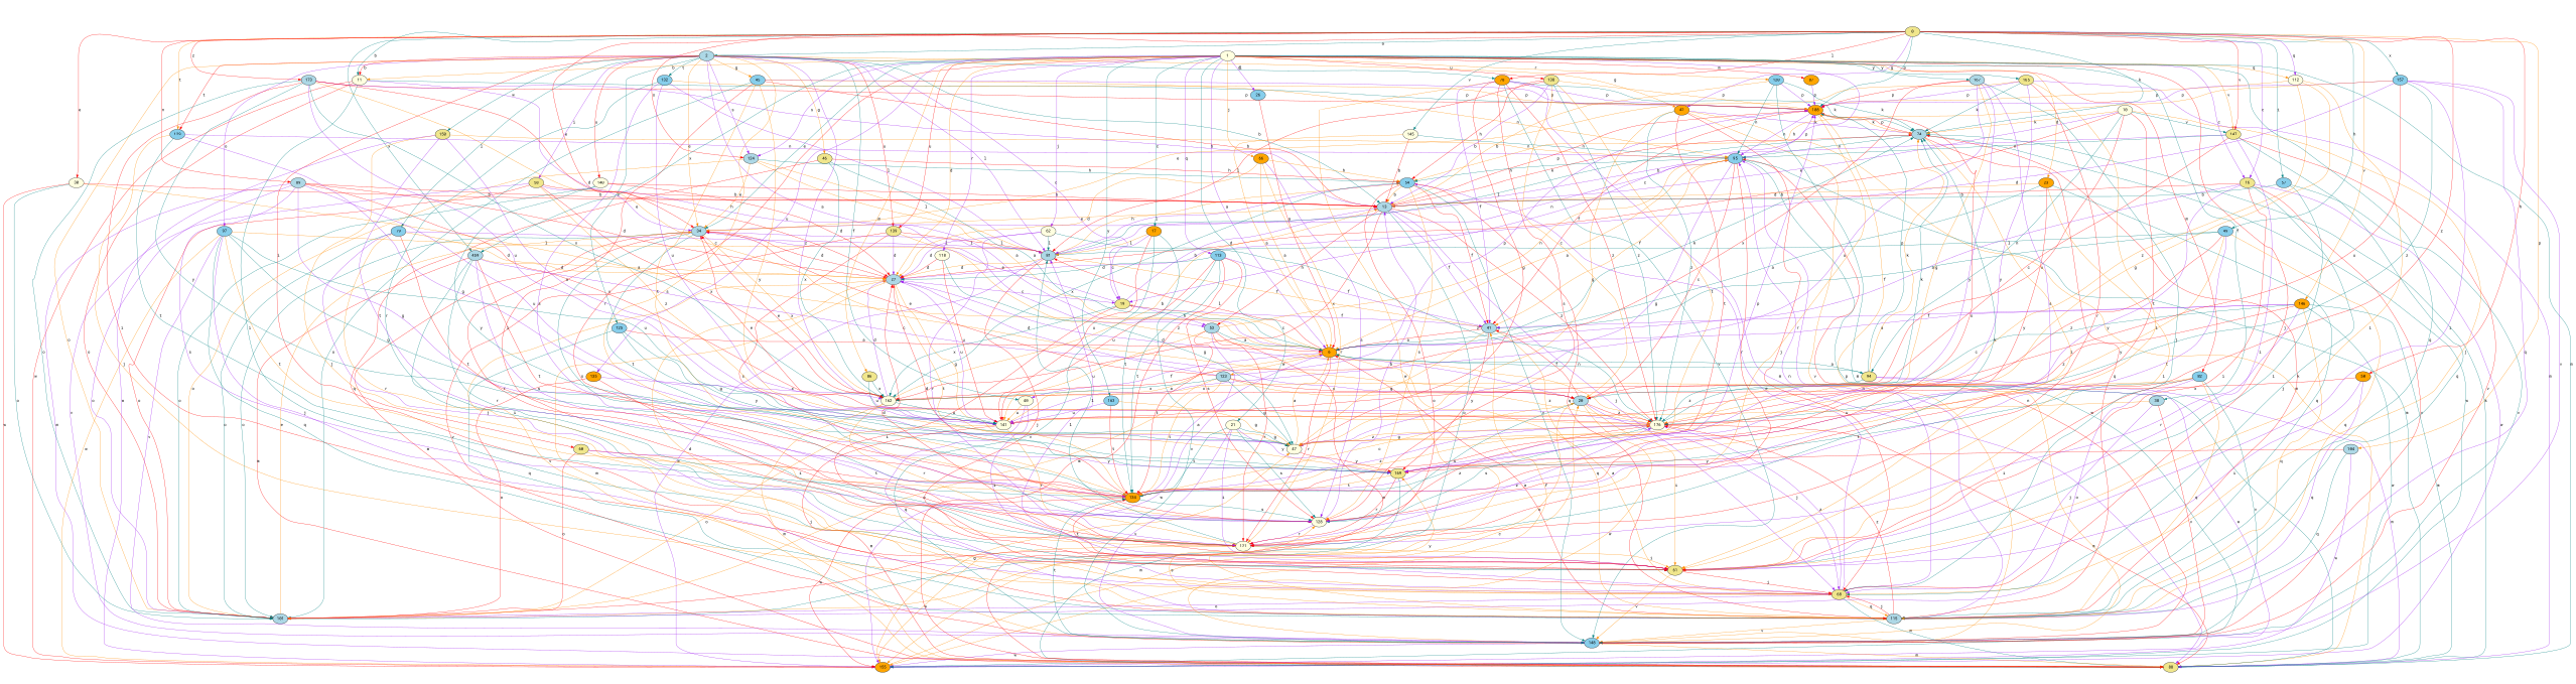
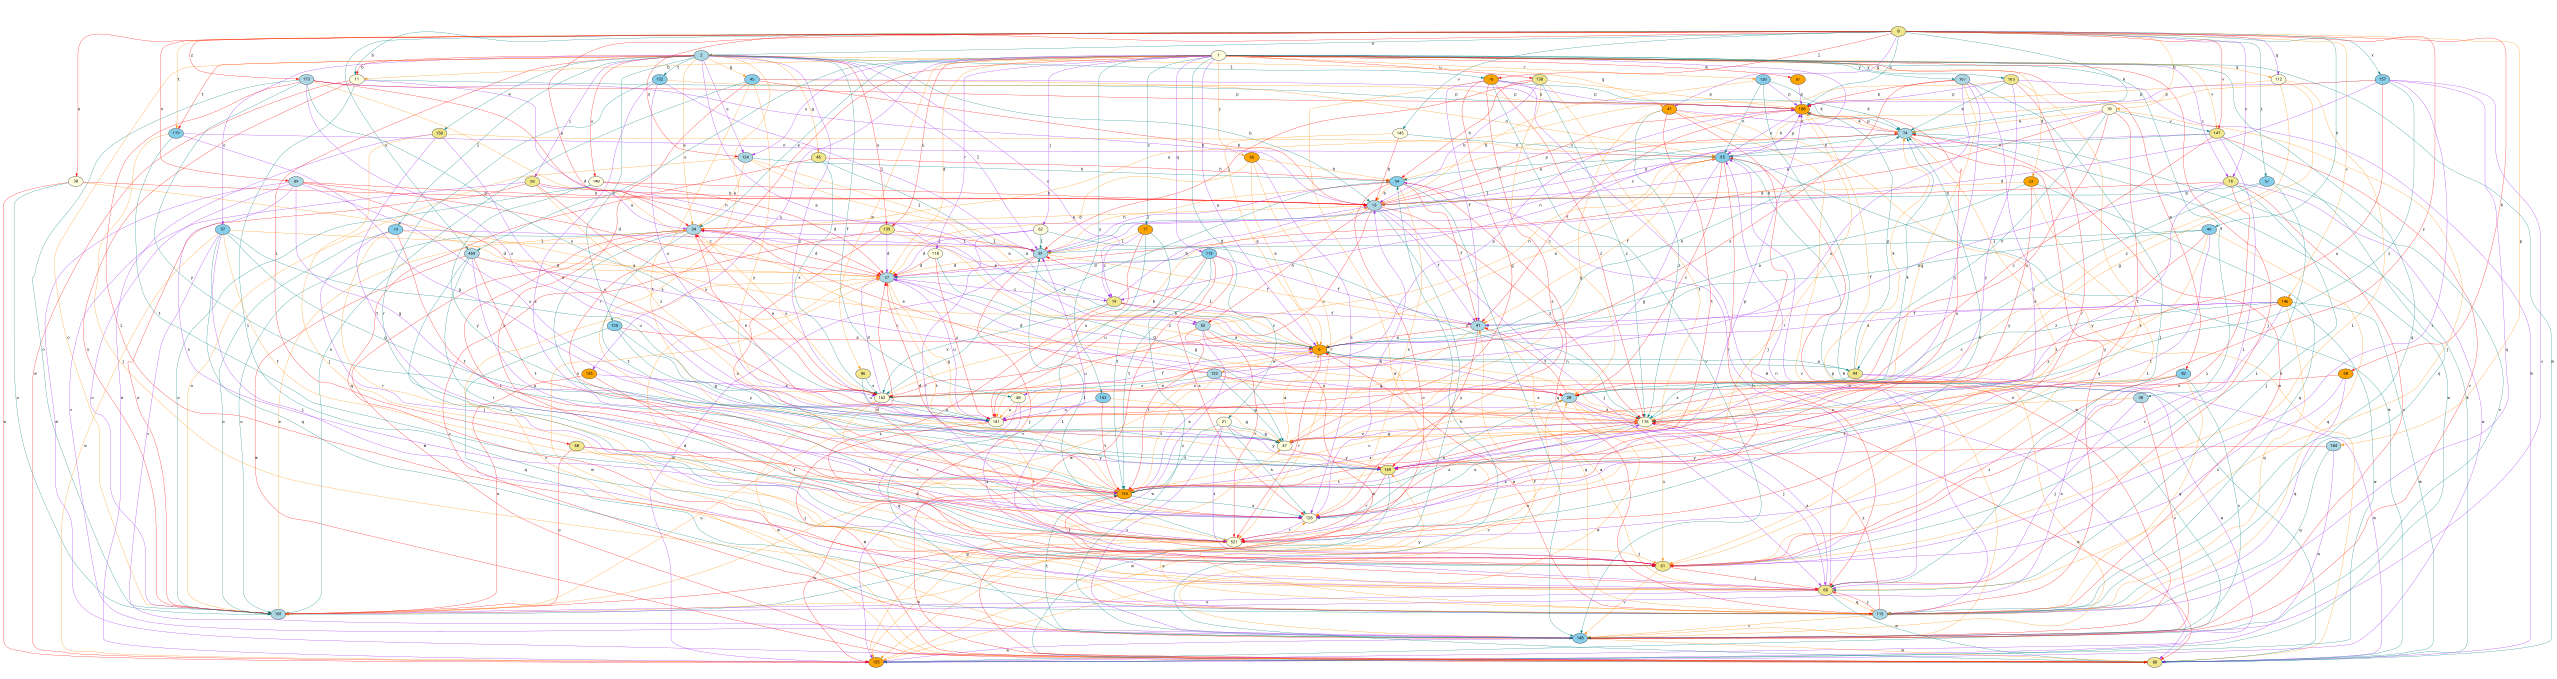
  strict digraph {
    fontname="Roboto Mono"
    node [fillcolor=lightblue fontname="Roboto Mono" style=filled]
    edge [color=red fontname="Roboto Mono"]
    0 [fillcolor=khaki]
    2
    10 [fillcolor=lightyellow]
    11 [fillcolor=lightyellow]
    16 [fillcolor=khaki]
    30 [fillcolor=lightyellow]
    34
    42 [fillcolor=orange]
    49 [fillcolor=skyblue]
    50 [fillcolor=orange]
    57 [fillcolor=skyblue]
    74
    78 [fillcolor=orange]
    89
    104
    108 [fillcolor=orange]
    112 [fillcolor=lightyellow]
    124
    129 [fillcolor=skyblue]
    145 [fillcolor=lightyellow]
    146 [fillcolor=orange]
    147 [fillcolor=khaki]
    157 [fillcolor=skyblue]
    n24 [label=459]
    173
    176 [fillcolor=lightyellow]
    6 [fillcolor=orange]
    19 [fillcolor=khaki]
    139 [fillcolor=khaki]
    13
    40 [fillcolor=lightyellow]
    45 [fillcolor=skyblue]
    46 [fillcolor=khaki]
    58 [fillcolor=khaki]
    60 [fillcolor=khaki]
    79 [fillcolor=skyblue]
    81
    97 [fillcolor=skyblue]
    101
    125 [fillcolor=skyblue]
    128 [fillcolor=lightyellow]
    132 [fillcolor=skyblue]
    140 [fillcolor=lightyellow]
    150 [fillcolor=khaki]
    27
    68 [fillcolor=khaki]
    94 [fillcolor=khaki]
    134 [fillcolor=orange]
    141 [fillcolor=lightyellow]
    53
    61 [fillcolor=khaki]
    155 [fillcolor=orange]
    148 [fillcolor=skyblue]
    169 [fillcolor=khaki]
    88 [fillcolor=khaki]
-   121 [fillcolor=lightyellow]
+   121 [fillcolor=lightyellow label=521]
    162 [fillcolor=lightyellow]
    47 [fillcolor=lightyellow]
    115
    41
    20
    95 [fillcolor=skyblue]
    54 [fillcolor=skyblue]
    1 [fillcolor=lightyellow]
    17 [fillcolor=orange]
    21 [fillcolor=lightyellow]
    23 [fillcolor=orange]
-   26 [fillcolor=skyblue]
    38
    62 [fillcolor=lightyellow]
    66 [fillcolor=orange]
    82 [fillcolor=skyblue]
    86 [fillcolor=khaki]
    87 [fillcolor=orange]
    113 [fillcolor=skyblue]
    118 [fillcolor=lightyellow]
    120 [fillcolor=skyblue]
    135 [fillcolor=orange]
    138 [fillcolor=khaki]
    163 [fillcolor=skyblue]
    165 [fillcolor=khaki]
    167
    n83 [label=123]
    0 -> 2 [color=teal label=a]
+   0 -> 10 [color=darkorange label=b]
    0 -> 11 [color=teal label=b]
    0 -> 16 [color=purple label=c]
    0 -> 30 [label=e]
    0 -> 34 [label=e]
    0 -> 42 [color=purple label=g]
    0 -> 49 [color=teal label=h]
    0 -> 50 [label=h]
    0 -> 57 [color=teal label=i]
    0 -> 74 [color=teal label=k]
    0 -> 78 [label=l]
    0 -> 89 [label=n]
    0 -> 104 [color=darkorange label=p]
    0 -> 108 [color=teal label=p]
    0 -> 112 [color=purple label=q]
    0 -> 124 [label=s]
    0 -> 129 [color=darkorange label=t]
    0 -> 145 [color=teal label=v]
    0 -> 146 [color=darkorange label=v]
    0 -> 147 [label=v]
    0 -> 157 [color=teal label=x]
    0 -> n24 [color=teal label=x]
    0 -> 173 [label=z]
    0 -> 176 [label=z]
    2 -> 11 [label=b]
    2 -> 34 [color=darkorange label=e]
    2 -> 42 [color=darkorange label=g]
    2 -> 78 [color=teal label=l]
    2 -> 124 [color=purple label=s]
    2 -> 129 [label=t]
    2 -> 176 [color=purple label=z]
    2 -> 6 [color=purple label=a]
    2 -> 19 [color=purple label=c]
    2 -> 139 [label=u]
    2 -> 13 [color=teal label=b]
    2 -> 40 [color=teal label=f]
    2 -> 45 [color=darkorange label=g]
    2 -> 46 [color=darkorange label=g]
    2 -> 58 [color=purple label=i]
    2 -> 60 [label=i]
    2 -> 79 [color=teal label=l]
    2 -> 81 [color=purple label=l]
    2 -> 97 [color=purple label=o]
    2 -> 101 [color=darkorange label=o]
    2 -> 125 [color=teal label=s]
    2 -> 128 [color=darkorange label=s]
    2 -> 132 [color=teal label=t]
    2 -> 140 [label=u]
    2 -> 150 [color=teal label=w]
    10 -> 34 [color=purple label=e]
    10 -> 74 [color=darkorange label=k]
    10 -> 147 [color=teal label=v]
    10 -> 27 [label=d]
    10 -> 68 [color=darkorange label=j]
    10 -> 94 [color=teal label=n]
    10 -> 134 [label=t]
    10 -> 141 [label=u]
    11 -> 108 [color=teal label=p]
    11 -> 101 [label=o]
    11 -> 53 [color=purple label=h]
    11 -> 61 [color=teal label=i]
    11 -> 155 [label=w]
    16 -> 6 [color=purple label=a]
    16 -> 13 [label=b]
    16 -> 68 [color=teal label=j]
    16 -> 61 [label=i]
    16 -> 155 [color=purple label=w]
    16 -> 148 [label=v]
    16 -> 169 [color=purple label=y]
    30 -> 6 [color=darkorange label=a]
    30 -> 13 [label=b]
    30 -> 101 [color=teal label=o]
    30 -> 155 [label=w]
    34 -> 81 [color=purple label=l]
    34 -> 101 [color=teal label=o]
    34 -> 128 [color=teal label=s]
    34 -> 27 [label=d]
    34 -> 134 [color=teal label=t]
    34 -> 88 [label=m]
    34 -> 121 [label=r]
    34 -> 162 [color=darkorange label=x]
    42 -> 74 [color=purple label=k]
    42 -> 176 [color=teal label=z]
    42 -> 68 [label=j]
    42 -> 134 [label=t]
    42 -> 148 [color=darkorange label=v]
    42 -> 88 [color=darkorange label=m]
    42 -> 47 [color=darkorange label=g]
    49 -> 176 [label=z]
    49 -> 81 [color=teal label=l]
    49 -> 134 [color=purple label=t]
    49 -> 169 [color=darkorange label=y]
    49 -> 115 [color=darkorange label=q]
    49 -> 41 [color=teal label=f]
    50 -> 61 [color=purple label=i]
    50 -> 162 [label=x]
    50 -> 115 [color=purple label=q]
    57 -> 13 [color=teal label=b]
    57 -> 61 [color=teal label=i]
    57 -> 148 [color=teal label=v]
+   57 -> 20 [color=teal label=c]
    74 -> 108 [label=p]
    74 -> 81 [color=teal label=l]
    74 -> 61 [color=darkorange label=i]
    74 -> 155 [color=teal label=w]
    74 -> 115 [label=q]
    74 -> 95 [color=teal label=n]
    78 -> 74 [color=teal label=k]
    78 -> 108 [color=purple label=p]
    78 -> 176 [label=z]
    78 -> 128 [label=s]
    78 -> 155 [color=darkorange label=w]
    78 -> 148 [color=teal label=v]
    78 -> 88 [color=purple label=m]
    78 -> 47 [label=g]
    78 -> 41 [color=purple label=f]
    89 -> 13 [label=b]
    89 -> 101 [color=purple label=o]
    89 -> 128 [color=purple label=s]
    89 -> 27 [label=d]
    89 -> 141 [color=purple label=u]
    89 -> 88 [color=purple label=m]
    89 -> 162 [label=x]
    89 -> 47 [color=purple label=g]
    104 -> 155 [color=purple label=w]
    104 -> 169 [label=y]
    104 -> 115 [color=teal label=q]
    108 -> 74 [color=darkorange label=k]
    108 -> 128 [label=s]
    108 -> 121 [color=darkorange label=r]
    108 -> 41 [label=f]
    108 -> 95 [color=purple label=n]
    112 -> 108 [color=darkorange label=p]
    112 -> 176 [color=darkorange label=z]
    112 -> 61 [color=darkorange label=i]
    112 -> 47 [color=darkorange label=g]
    124 -> 34 [color=darkorange label=e]
    124 -> 6 [color=darkorange label=a]
    124 -> 81 [color=darkorange label=l]
    124 -> 101 [color=darkorange label=o]
    124 -> 54 [color=teal label=h]
    129 -> 68 [color=darkorange label=j]
    129 -> 134 [color=teal label=t]
    129 -> 47 [color=purple label=g]
    129 -> 95 [color=purple label=n]
    145 -> 6 [color=darkorange label=a]
    145 -> 13 [label=b]
    145 -> 95 [color=teal label=n]
    146 -> 176 [label=z]
    146 -> 6 [color=purple label=a]
    146 -> 155 [color=teal label=w]
    146 -> 88 [color=teal label=m]
    146 -> 121 [color=purple label=r]
    146 -> 115 [color=darkorange label=q]
    146 -> 41 [color=purple label=f]
    146 -> 20 [color=teal label=c]
    147 -> 13 [color=purple label=b]
    147 -> 61 [color=purple label=i]
    147 -> 148 [label=v]
    147 -> 115 [color=teal label=q]
    147 -> 20 [label=c]
    147 -> 95 [color=teal label=n]
    157 -> 108 [color=purple label=p]
    157 -> 176 [color=teal label=z]
    157 -> 27 [color=purple label=d]
    157 -> 141 [label=u]
    157 -> 61 [color=purple label=i]
    157 -> 148 [color=purple label=v]
    157 -> 115 [color=purple label=q]
    157 -> 54 [color=darkorange label=h]
    n24 -> 128 [color=purple label=s]
    n24 -> 27 [color=darkorange label=d]
    n24 -> 134 [label=t]
    n24 -> 61 [color=teal label=i]
    n24 -> 88 [label=m]
    n24 -> 121 [color=teal label=r]
    n24 -> 20 [color=purple label=c]
    173 -> 108 [label=p]
    173 -> 13 [color=purple label=b]
    173 -> 101 [color=teal label=o]
    173 -> 27 [label=d]
    173 -> 141 [color=purple label=u]
    173 -> 61 [label=i]
    173 -> 169 [color=teal label=y]
    173 -> 162 [color=teal label=x]
    173 -> 20 [color=darkorange label=c]
    176 -> 34 [label=e]
    176 -> 74 [color=teal label=k]
    176 -> 128 [color=teal label=s]
    176 -> 88 [label=m]
    176 -> 47 [color=purple label=g]
    6 -> 74 [color=teal label=k]
    6 -> 19 [color=darkorange label=c]
    6 -> 40 [color=purple label=f]
    6 -> 81 [label=l]
    6 -> 94 [color=teal label=n]
    6 -> 121 [label=r]
    6 -> n83 [color=darkorange label=w]
    19 -> 34 [color=purple label=e]
    19 -> 13 [color=purple label=b]
    19 -> 53 [color=purple label=h]
    19 -> 61 [label=i]
    19 -> 162 [color=teal label=x]
    19 -> 41 [color=purple label=f]
    139 -> 176 [color=darkorange label=z]
    139 -> 81 [label=l]
    139 -> 128 [label=s]
    139 -> 27 [color=purple label=d]
    139 -> 148 [label=v]
    13 -> 34 [color=darkorange label=e]
    13 -> 74 [label=k]
    13 -> 108 [label=p]
    13 -> 176 [label=z]
    13 -> 101 [color=teal label=o]
    13 -> 68 [color=purple label=j]
    13 -> 53 [label=h]
    13 -> 162 [label=x]
    13 -> 41 [color=purple label=f]
    40 -> 141 [color=darkorange label=u]
    40 -> 61 [color=purple label=i]
    40 -> 115 [color=purple label=q]
    45 -> 108 [color=purple label=p]
    45 -> 13 [label=b]
    45 -> 101 [color=teal label=o]
    45 -> 134 [color=darkorange label=t]
    45 -> 61 [label=i]
    45 -> 169 [color=darkorange label=y]
    45 -> 95 [color=darkorange label=n]
    46 -> 6 [color=teal label=a]
    46 -> 162 [color=teal label=x]
    46 -> 115 [label=q]
    46 -> 54 [label=h]
    58 -> 34 [color=purple label=e]
    58 -> 176 [color=darkorange label=z]
    58 -> 13 [label=b]
    58 -> 101 [label=o]
    58 -> 148 [color=purple label=v]
    58 -> 162 [label=x]
    60 -> 101 [label=o]
    60 -> 68 [color=darkorange label=j]
    60 -> 134 [label=t]
    60 -> 169 [color=purple label=y]
    79 -> 81 [color=purple label=l]
    79 -> 101 [color=teal label=o]
    79 -> 27 [color=darkorange label=d]
    79 -> 68 [color=purple label=j]
    79 -> 134 [label=t]
    79 -> 121 [color=darkorange label=r]
    81 -> 27 [color=darkorange label=d]
    81 -> 68 [label=j]
    81 -> 155 [color=purple label=w]
    81 -> 41 [color=darkorange label=f]
    81 -> 95 [color=purple label=n]
    81 -> 54 [color=darkorange label=h]
    97 -> 81 [color=darkorange label=l]
    97 -> 68 [color=purple label=j]
    97 -> 134 [color=darkorange label=t]
    97 -> 141 [color=teal label=u]
    97 -> 155 [color=darkorange label=w]
    97 -> 148 [color=purple label=v]
    97 -> 47 [color=teal label=g]
    97 -> 115 [color=teal label=q]
    101 -> 34 [color=darkorange label=e]
    125 -> 6 [label=a]
    125 -> 169 [color=teal label=y]
    125 -> 47 [color=teal label=g]
    125 -> 115 [color=teal label=q]
    128 -> 176 [label=z]
    128 -> 13 [color=purple label=b]
    128 -> 121 [color=purple label=r]
    132 -> 108 [color=darkorange label=p]
    132 -> 81 [color=purple label=l]
    132 -> 128 [color=purple label=s]
    132 -> 141 [color=purple label=u]
    132 -> 121 [color=teal label=r]
    140 -> 13 [label=b]
    140 -> 101 [color=teal label=o]
    140 -> 27 [label=d]
    140 -> 169 [color=teal label=y]
    150 -> 68 [color=darkorange label=j]
    150 -> 134 [color=purple label=t]
    150 -> 141 [color=purple label=u]
    150 -> 155 [color=purple label=w]
    150 -> 95 [color=darkorange label=n]
    27 -> 19 [color=purple label=c]
    27 -> 134 [color=darkorange label=t]
    27 -> 141 [color=purple label=u]
    27 -> 148 [color=darkorange label=v]
    27 -> 88 [color=darkorange label=m]
    27 -> 47 [color=darkorange label=g]
    68 -> 176 [color=purple label=z]
    68 -> 6 [color=darkorange label=a]
    68 -> 81 [color=purple label=l]
    68 -> 101 [color=purple label=o]
    68 -> 88 [color=teal label=m]
    68 -> 115 [color=darkorange label=q]
    68 -> 95 [color=purple label=n]
-   68 -> 54 [color=purple label=e]
+   68 -> 54 [color=purple label=h]
    94 -> 74 [color=darkorange label=k]
    94 -> 108 [color=teal label=p]
    94 -> 176 [color=teal label=z]
    94 -> 6 [color=teal label=a]
    94 -> 155 [color=purple label=w]
    94 -> 88 [color=purple label=m]
    134 -> 108 [color=purple label=p]
    134 -> 176 [color=purple label=z]
    134 -> 6 [color=purple label=a]
    134 -> 128 [color=teal label=s]
    134 -> 27 [label=d]
    134 -> 155 [label=w]
    134 -> 20 [color=darkorange label=c]
    141 -> 6 [color=darkorange label=a]
    141 -> 101 [color=darkorange label=o]
    141 -> 88 [label=m]
    141 -> 121 [color=darkorange label=r]
    53 -> 6 [color=teal label=a]
    53 -> 134 [label=t]
    53 -> 141 [color=darkorange label=u]
    53 -> 155 [color=purple label=w]
    53 -> 88 [label=m]
    53 -> 121 [label=r]
    53 -> 95 [color=darkorange label=n]
    61 -> 68 [label=j]
    61 -> 134 [label=t]
    61 -> 148 [color=darkorange label=v]
    155 -> 47 [color=darkorange label=g]
    155 -> 20 [color=darkorange label=c]
    148 -> 108 [color=darkorange label=p]
    148 -> 134 [color=teal label=t]
    148 -> 155 [color=purple label=w]
    148 -> 88 [color=darkorange label=m]
    148 -> 41 [color=darkorange label=f]
    148 -> 95 [label=n]
    169 -> 134 [color=darkorange label=t]
    169 -> 88 [color=teal label=m]
    169 -> 121 [label=r]
    88 -> 74 [color=teal label=k]
+   88 -> 54 [color=teal label=h]
    121 -> 74 [color=teal label=k]
    121 -> 176 [color=purple label=z]
    121 -> 81 [color=teal label=l]
    121 -> 27 [label=d]
    121 -> 61 [color=darkorange label=i]
    121 -> 155 [color=darkorange label=w]
    162 -> 34 [label=e]
    162 -> 13 [color=darkorange label=b]
    162 -> 27 [color=purple label=d]
    162 -> 141 [color=teal label=u]
    162 -> 88 [color=darkorange label=m]
    162 -> 121 [color=darkorange label=r]
    47 -> 176 [color=darkorange label=z]
    47 -> 6 [color=darkorange label=a]
    47 -> 169 [label=y]
    115 -> 74 [label=k]
    115 -> 176 [label=z]
    115 -> 6 [label=a]
    115 -> 128 [color=darkorange label=s]
    115 -> 27 [color=darkorange label=d]
    115 -> 68 [label=j]
    115 -> 148 [color=darkorange label=v]
    115 -> 169 [color=darkorange label=y]
    115 -> 95 [color=purple label=n]
    41 -> 6 [label=a]
    41 -> 169 [label=y]
    41 -> 47 [color=darkorange label=g]
    41 -> 115 [color=darkorange label=q]
    20 -> 176 [label=z]
    20 -> 101 [color=darkorange label=o]
    20 -> 128 [color=teal label=s]
    20 -> 27 [color=purple label=d]
    20 -> 68 [color=purple label=j]
    20 -> 61 [color=darkorange label=i]
    20 -> 155 [color=darkorange label=w]
    20 -> 41 [label=f]
    95 -> 108 [color=purple label=p]
    95 -> 6 [color=darkorange label=a]
    95 -> 155 [color=teal label=w]
    95 -> 88 [color=teal label=m]
    95 -> 121 [label=r]
    95 -> 47 [color=purple label=g]
    95 -> 41 [color=darkorange label=f]
    95 -> 20 [label=c]
    95 -> 54 [color=teal label=h]
    54 -> 13 [color=darkorange label=b]
    54 -> 81 [color=purple label=l]
    54 -> 101 [label=o]
    54 -> 128 [color=darkorange label=s]
    54 -> 148 [color=teal label=v]
    54 -> 162 [color=teal label=x]
    54 -> 115 [label=q]
    54 -> 41 [label=f]
    1 -> 11 [color=darkorange label=b]
    1 -> 16 [color=purple label=c]
    1 -> 34 [color=teal label=e]
    1 -> 112 [color=darkorange label=q]
    1 -> 124 [color=purple label=s]
    1 -> 147 [color=darkorange label=v]
    1 -> n24 [color=teal label=x]
    1 -> 6 [color=purple label=a]
    1 -> 19 [color=purple label=c]
    1 -> 139 [label=u]
    1 -> 27 [color=darkorange label=d]
    1 -> 68 [label=j]
    1 -> 88 [color=teal label=m]
    1 -> 121 [label=r]
    1 -> 115 [color=teal label=q]
    1 -> 17 [color=teal label=c]
    1 -> 21 [color=teal label=d]
    1 -> 23 [color=darkorange label=d]
-   1 -> 26 [color=purple label=d]
    1 -> 38 [color=teal label=f]
    1 -> 62 [color=purple label=j]
    1 -> 66 [color=darkorange label=j]
    1 -> 82 [label=m]
    1 -> 86 [color=darkorange label=m]
    1 -> 87 [label=m]
    1 -> 113 [color=purple label=q]
    1 -> 118 [color=purple label=r]
    1 -> 120 [color=darkorange label=r]
    1 -> 135 [color=purple label=u]
    1 -> 138 [label=u]
    1 -> 163 [color=teal label=y]
    1 -> 165 [color=teal label=y]
    1 -> 167 [color=teal label=y]
    17 -> 19 [color=purple label=c]
    17 -> 81 [color=darkorange label=l]
    17 -> 134 [color=teal label=t]
    17 -> 141 [label=u]
    17 -> 148 [color=teal label=v]
    21 -> 128 [color=teal label=s]
    21 -> 134 [color=teal label=t]
    21 -> 61 [color=purple label=i]
    21 -> 148 [color=purple label=v]
    21 -> 169 [color=purple label=y]
    21 -> 47 [color=teal label=g]
    23 -> 6 [color=teal label=a]
    23 -> 13 [color=darkorange label=b]
    23 -> 61 [color=darkorange label=i]
    23 -> 169 [label=y]
    23 -> 115 [color=teal label=q]
-   26 -> 6 [label=a]
    38 -> 68 [color=purple label=j]
    38 -> 141 [color=darkorange label=u]
    38 -> 148 [label=v]
    62 -> 176 [color=teal label=z]
    62 -> 81 [color=teal label=l]
    62 -> 27 [color=purple label=d]
    62 -> 121 [color=purple label=r]
    66 -> 6 [color=darkorange label=a]
    66 -> 128 [color=purple label=s]
    66 -> 27 [color=darkorange label=d]
    66 -> 121 [color=darkorange label=r]
    66 -> 54 [color=darkorange label=h]
    82 -> 101 [color=purple label=o]
    82 -> 134 [color=teal label=t]
    82 -> 61 [label=i]
    82 -> 148 [color=teal label=v]
    82 -> 162 [color=darkorange label=x]
    82 -> 115 [color=darkorange label=q]
    86 -> 141 [color=teal label=u]
    86 -> 162 [color=teal label=x]
    87 -> 108 [color=purple label=p]
    113 -> 128 [label=s]
    113 -> 27 [color=teal label=d]
    113 -> 134 [color=teal label=t]
    113 -> 141 [label=u]
    113 -> 148 [color=teal label=v]
    113 -> 88 [label=m]
    113 -> 41 [color=purple label=f]
    118 -> 27 [label=d]
    118 -> 141 [label=u]
    118 -> 47 [color=teal label=g]
    120 -> 74 [color=teal label=k]
    120 -> 108 [color=purple label=p]
    120 -> 13 [color=darkorange label=b]
    120 -> 88 [color=teal label=m]
    120 -> 95 [color=teal label=n]
    135 -> 101 [label=o]
    135 -> 61 [label=i]
    135 -> 162 [color=purple label=x]
    138 -> 108 [color=darkorange label=p]
    138 -> 176 [color=teal label=z]
    138 -> 13 [color=purple label=b]
    138 -> 81 [label=l]
    138 -> 134 [color=darkorange label=t]
    138 -> 20 [color=darkorange label=c]
    138 -> 54 [label=h]
    163 -> 134 [label=t]
    163 -> 141 [color=purple label=u]
    163 -> 47 [color=darkorange label=g]
    165 -> 34 [color=darkorange label=e]
    165 -> 74 [color=teal label=k]
    165 -> 108 [color=purple label=p]
    165 -> 61 [color=darkorange label=i]
    165 -> 169 [color=purple label=y]
    165 -> 88 [color=purple label=m]
    165 -> 121 [label=r]
    167 -> 108 [label=p]
    167 -> 128 [color=purple label=s]
    167 -> 68 [color=teal label=j]
    167 -> 141 [color=purple label=u]
    167 -> 169 [color=purple label=y]
    167 -> 162 [label=x]
    167 -> 47 [color=darkorange label=g]
    n83 -> 34 [label=e]
    n83 -> 108 [color=purple label=p]
    n83 -> 176 [color=darkorange label=z]
    n83 -> 101 [color=darkorange label=o]
    n83 -> 27 [color=purple label=d]
    n83 -> 134 [color=darkorange label=t]
    n83 -> 162 [color=teal label=x]
    n83 -> 47 [color=teal label=g]
    n83 -> 20 [label=c]
  }
